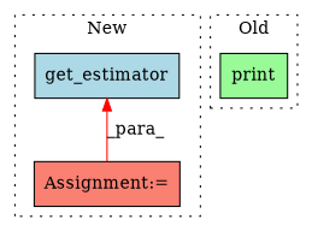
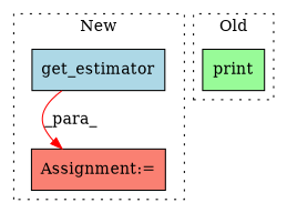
  digraph {
    node [a=32 shape=box style=filled]
    n1 [l=15 label=get_estimator s=14468 fillcolor=lightblue]
    n2 [a=7 l=1 label="Assignment:=" s=14462 fillcolor=salmon]
    n3 [l="6,1" label=print s="14042,14092" fillcolor=palegreen]
    subgraph cluster_1 {
      label=New
      style=dotted
      n1
      n2
    }
    subgraph cluster_2 {
      label=Old
      style=dotted
      n3
    }
-   n2 -> n1 [label=_para_ color=red style=solid]
+   n1 -> n2 [label=_para_ color=red style=solid]
  }
